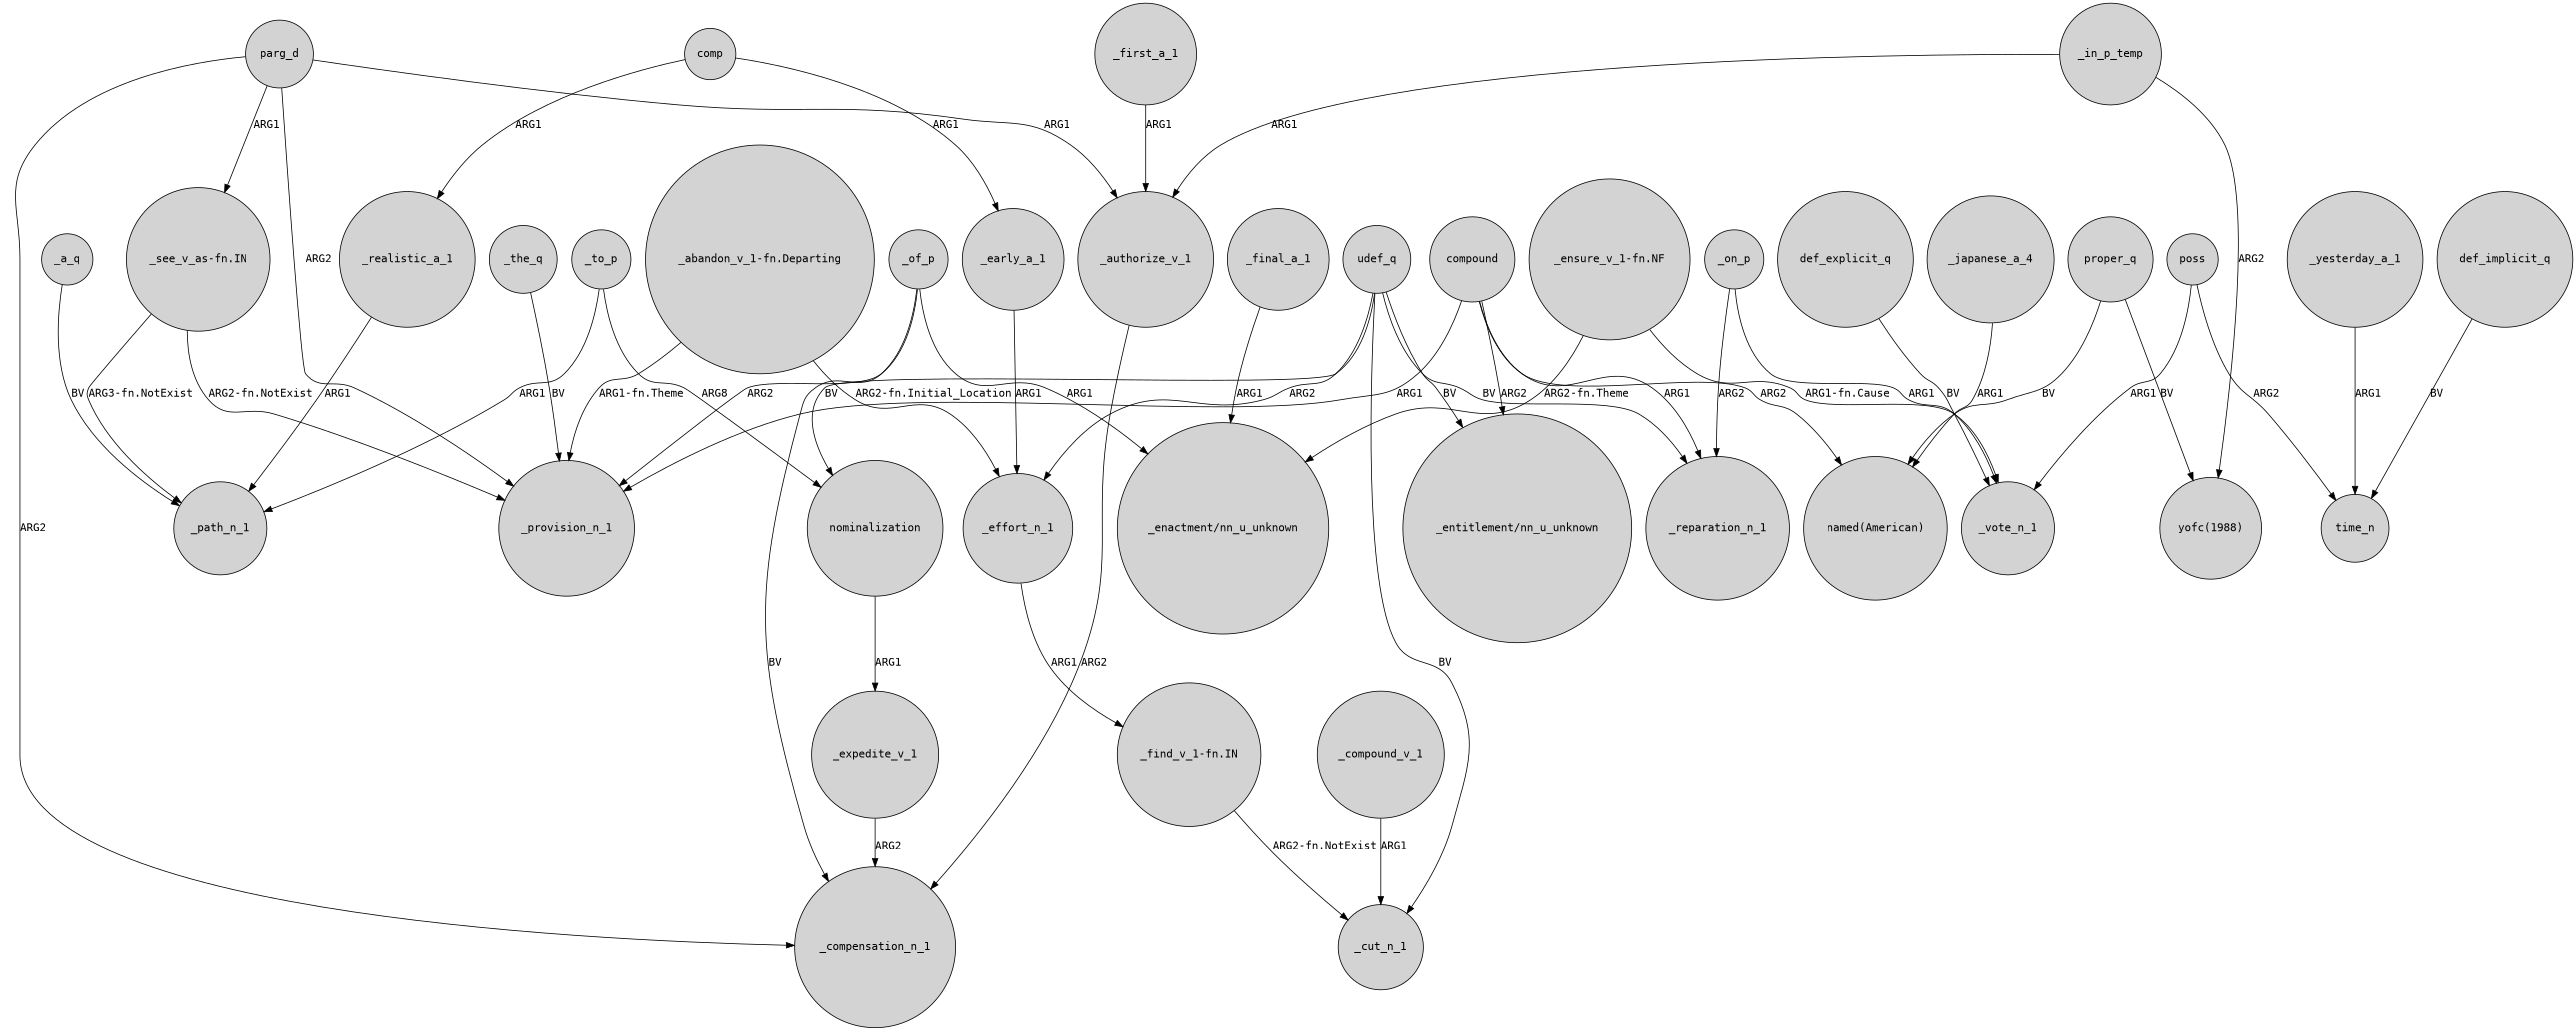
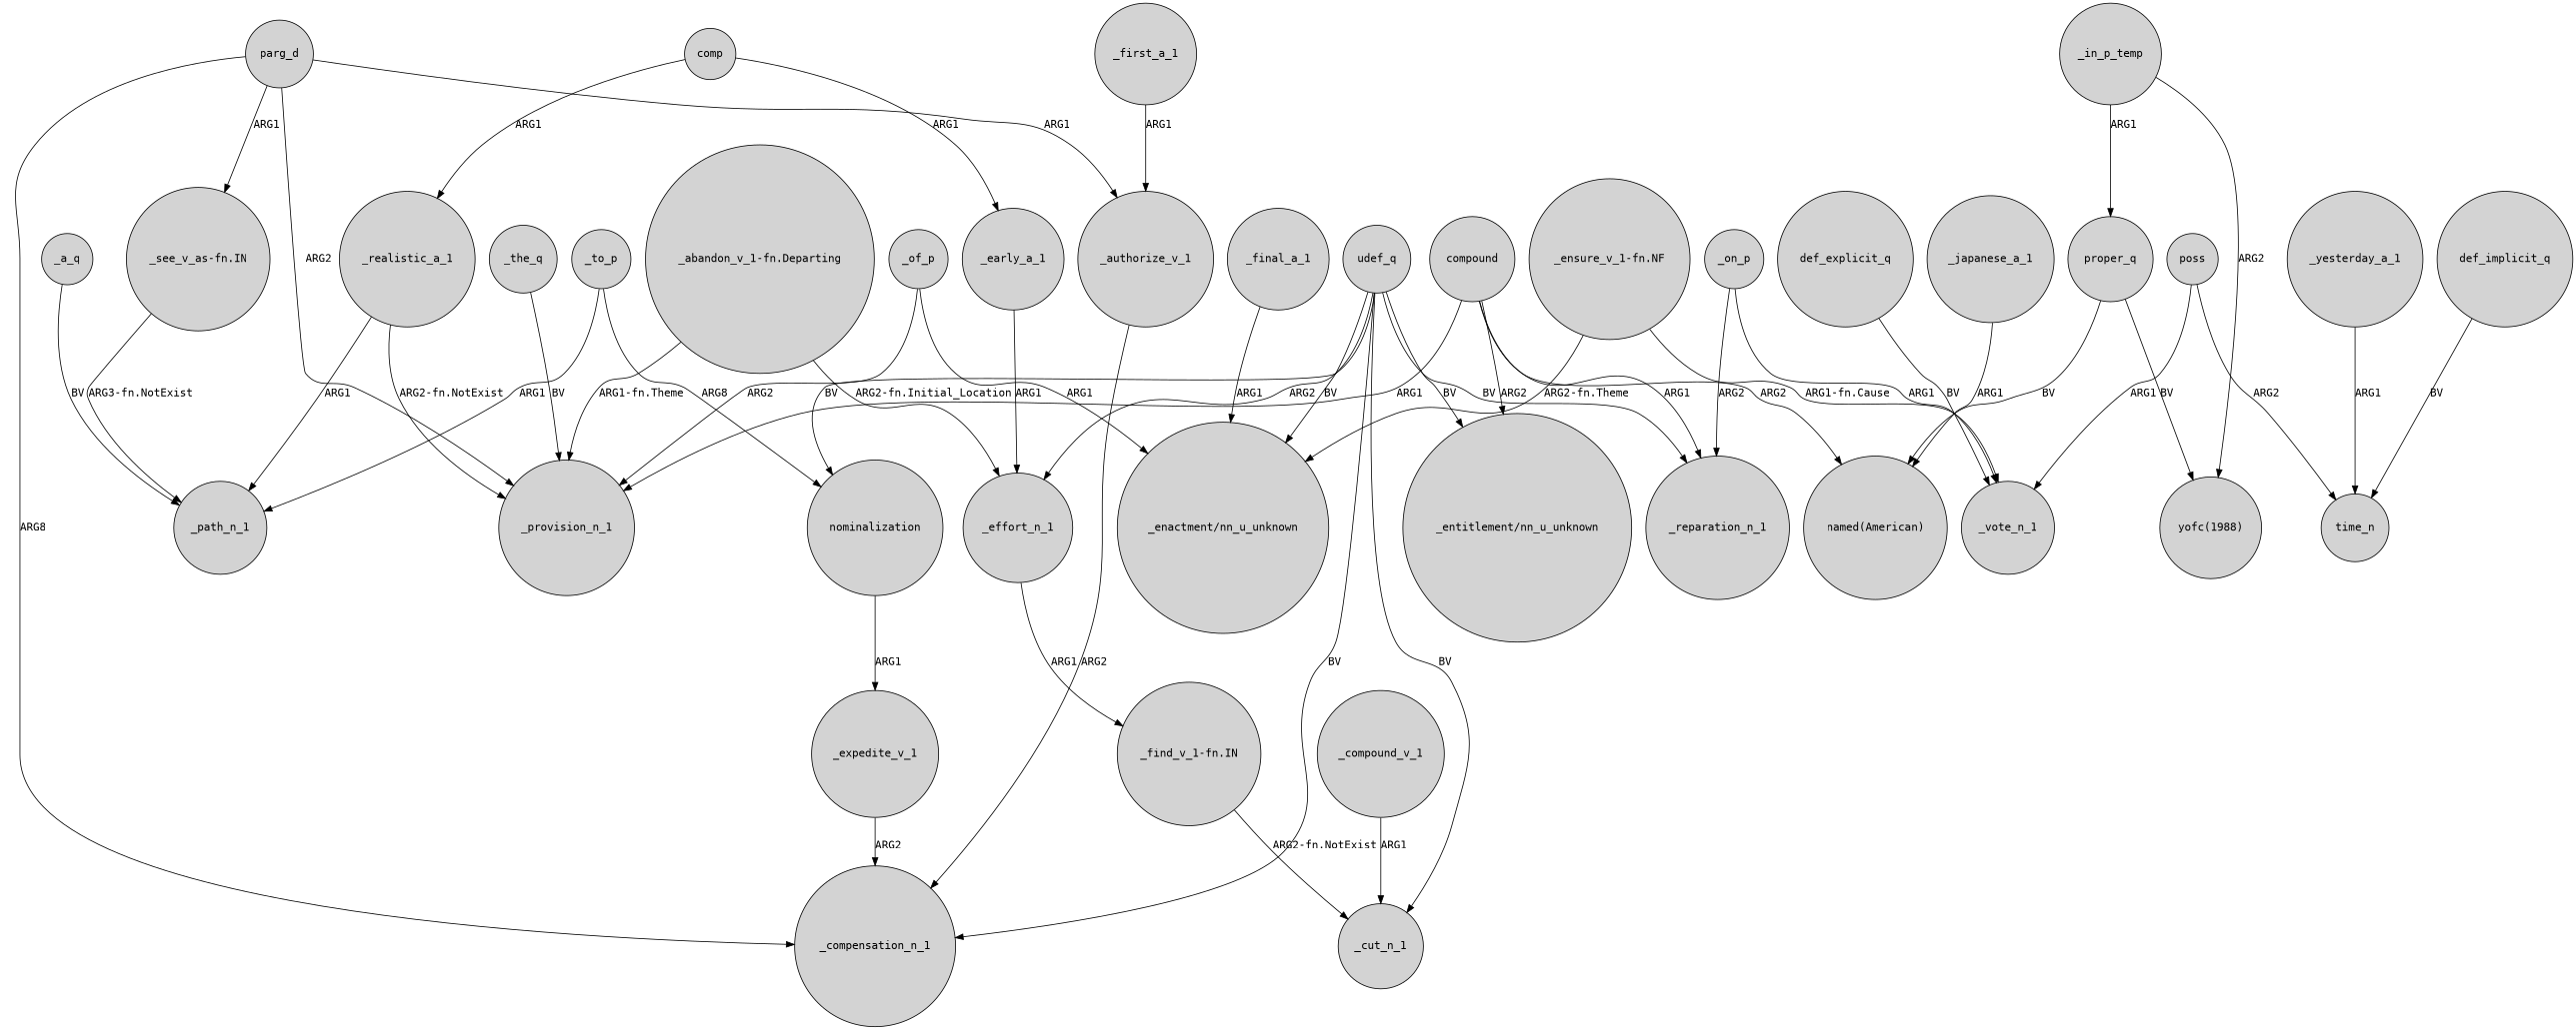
  digraph {
    fontname="DejaVu Sans Mono"
    node [fontname="DejaVu Sans Mono" shape=circle style=filled]
    edge [fontname="DejaVu Sans Mono"]
    udef_q
    "_enactment/nn_u_unknown"
    _cut_n_1
    _compensation_n_1
    nominalization
    _reparation_n_1
    _effort_n_1
    "_entitlement/nn_u_unknown"
    _expedite_v_1
    "_find_v_1-fn.IN"
    _yesterday_a_1
    time_n
    n13 [label=_compound_v_1]
    _of_p
    _provision_n_1
    proper_q
    "named(American)"
    "yofc(1988)"
    _on_p
    _vote_n_1
    compound
    "_abandon_v_1-fn.Departing"
    _early_a_1
    "_ensure_v_1-fn.NF"
    poss
    _in_p_temp
    _authorize_v_1
    "_see_v_as-fn.IN"
    _path_n_1
    _first_a_1
    comp
    _realistic_a_1
    parg_d
-   _japanese_a_1 [label=_japanese_a_4]
+   _japanese_a_1
    _to_p
    _a_q
    _final_a_1
    _the_q
    def_explicit_q
    def_implicit_q
+   udef_q -> "_enactment/nn_u_unknown" [label=BV]
    udef_q -> _cut_n_1 [label=BV]
-   _of_p -> _compensation_n_1 [label=BV]
+   udef_q -> _compensation_n_1 [label=BV]
    udef_q -> nominalization [label=BV]
    udef_q -> _reparation_n_1 [label=BV]
    udef_q -> _effort_n_1 [label=ARG2]
    udef_q -> "_entitlement/nn_u_unknown" [label=BV]
    nominalization -> _expedite_v_1 [label=ARG1]
    _effort_n_1 -> "_find_v_1-fn.IN" [label=ARG1]
    _expedite_v_1 -> _compensation_n_1 [label=ARG2]
    "_find_v_1-fn.IN" -> _cut_n_1 [label="ARG2-fn.NotExist"]
    _yesterday_a_1 -> time_n [label=ARG1]
    n13 -> _cut_n_1 [label=ARG1]
    _of_p -> "_enactment/nn_u_unknown" [label=ARG1]
    _of_p -> _provision_n_1 [label=ARG2]
    proper_q -> "named(American)" [label=BV]
    proper_q -> "yofc(1988)" [label=BV]
    _on_p -> _reparation_n_1 [label=ARG2]
    _on_p -> _vote_n_1 [label=ARG1]
    compound -> _reparation_n_1 [label=ARG1]
    compound -> "_entitlement/nn_u_unknown" [label=ARG2]
    compound -> _provision_n_1 [label=ARG1]
    compound -> "named(American)" [label=ARG2]
    "_abandon_v_1-fn.Departing" -> _effort_n_1 [label="ARG2-fn.Initial_Location"]
    "_abandon_v_1-fn.Departing" -> _provision_n_1 [label="ARG1-fn.Theme"]
    _early_a_1 -> _effort_n_1 [label=ARG1]
    "_ensure_v_1-fn.NF" -> "_enactment/nn_u_unknown" [label="ARG2-fn.Theme"]
    "_ensure_v_1-fn.NF" -> _vote_n_1 [label="ARG1-fn.Cause"]
    poss -> time_n [label=ARG2]
    poss -> _vote_n_1 [label=ARG1]
    _in_p_temp -> "yofc(1988)" [label=ARG2]
-   _in_p_temp -> _authorize_v_1 [label=ARG1]
+   _in_p_temp -> proper_q [label=ARG1]
    _authorize_v_1 -> _compensation_n_1 [label=ARG2]
-   "_see_v_as-fn.IN" -> _provision_n_1 [label="ARG2-fn.NotExist"]
+   _realistic_a_1 -> _provision_n_1 [label="ARG2-fn.NotExist"]
    "_see_v_as-fn.IN" -> _path_n_1 [label="ARG3-fn.NotExist"]
    _first_a_1 -> _authorize_v_1 [label=ARG1]
    comp -> _early_a_1 [label=ARG1]
    comp -> _realistic_a_1 [label=ARG1]
    _realistic_a_1 -> _path_n_1 [label=ARG1]
-   parg_d -> _compensation_n_1 [label=ARG2]
+   parg_d -> _compensation_n_1 [label=ARG8]
    parg_d -> _provision_n_1 [label=ARG2]
    parg_d -> _authorize_v_1 [label=ARG1]
    parg_d -> "_see_v_as-fn.IN" [label=ARG1]
    _japanese_a_1 -> "named(American)" [label=ARG1]
    _to_p -> nominalization [label=ARG8]
    _to_p -> _path_n_1 [label=ARG1]
    _a_q -> _path_n_1 [label=BV]
    _final_a_1 -> "_enactment/nn_u_unknown" [label=ARG1]
    _the_q -> _provision_n_1 [label=BV]
    def_explicit_q -> _vote_n_1 [label=BV]
    def_implicit_q -> time_n [label=BV]
  }
